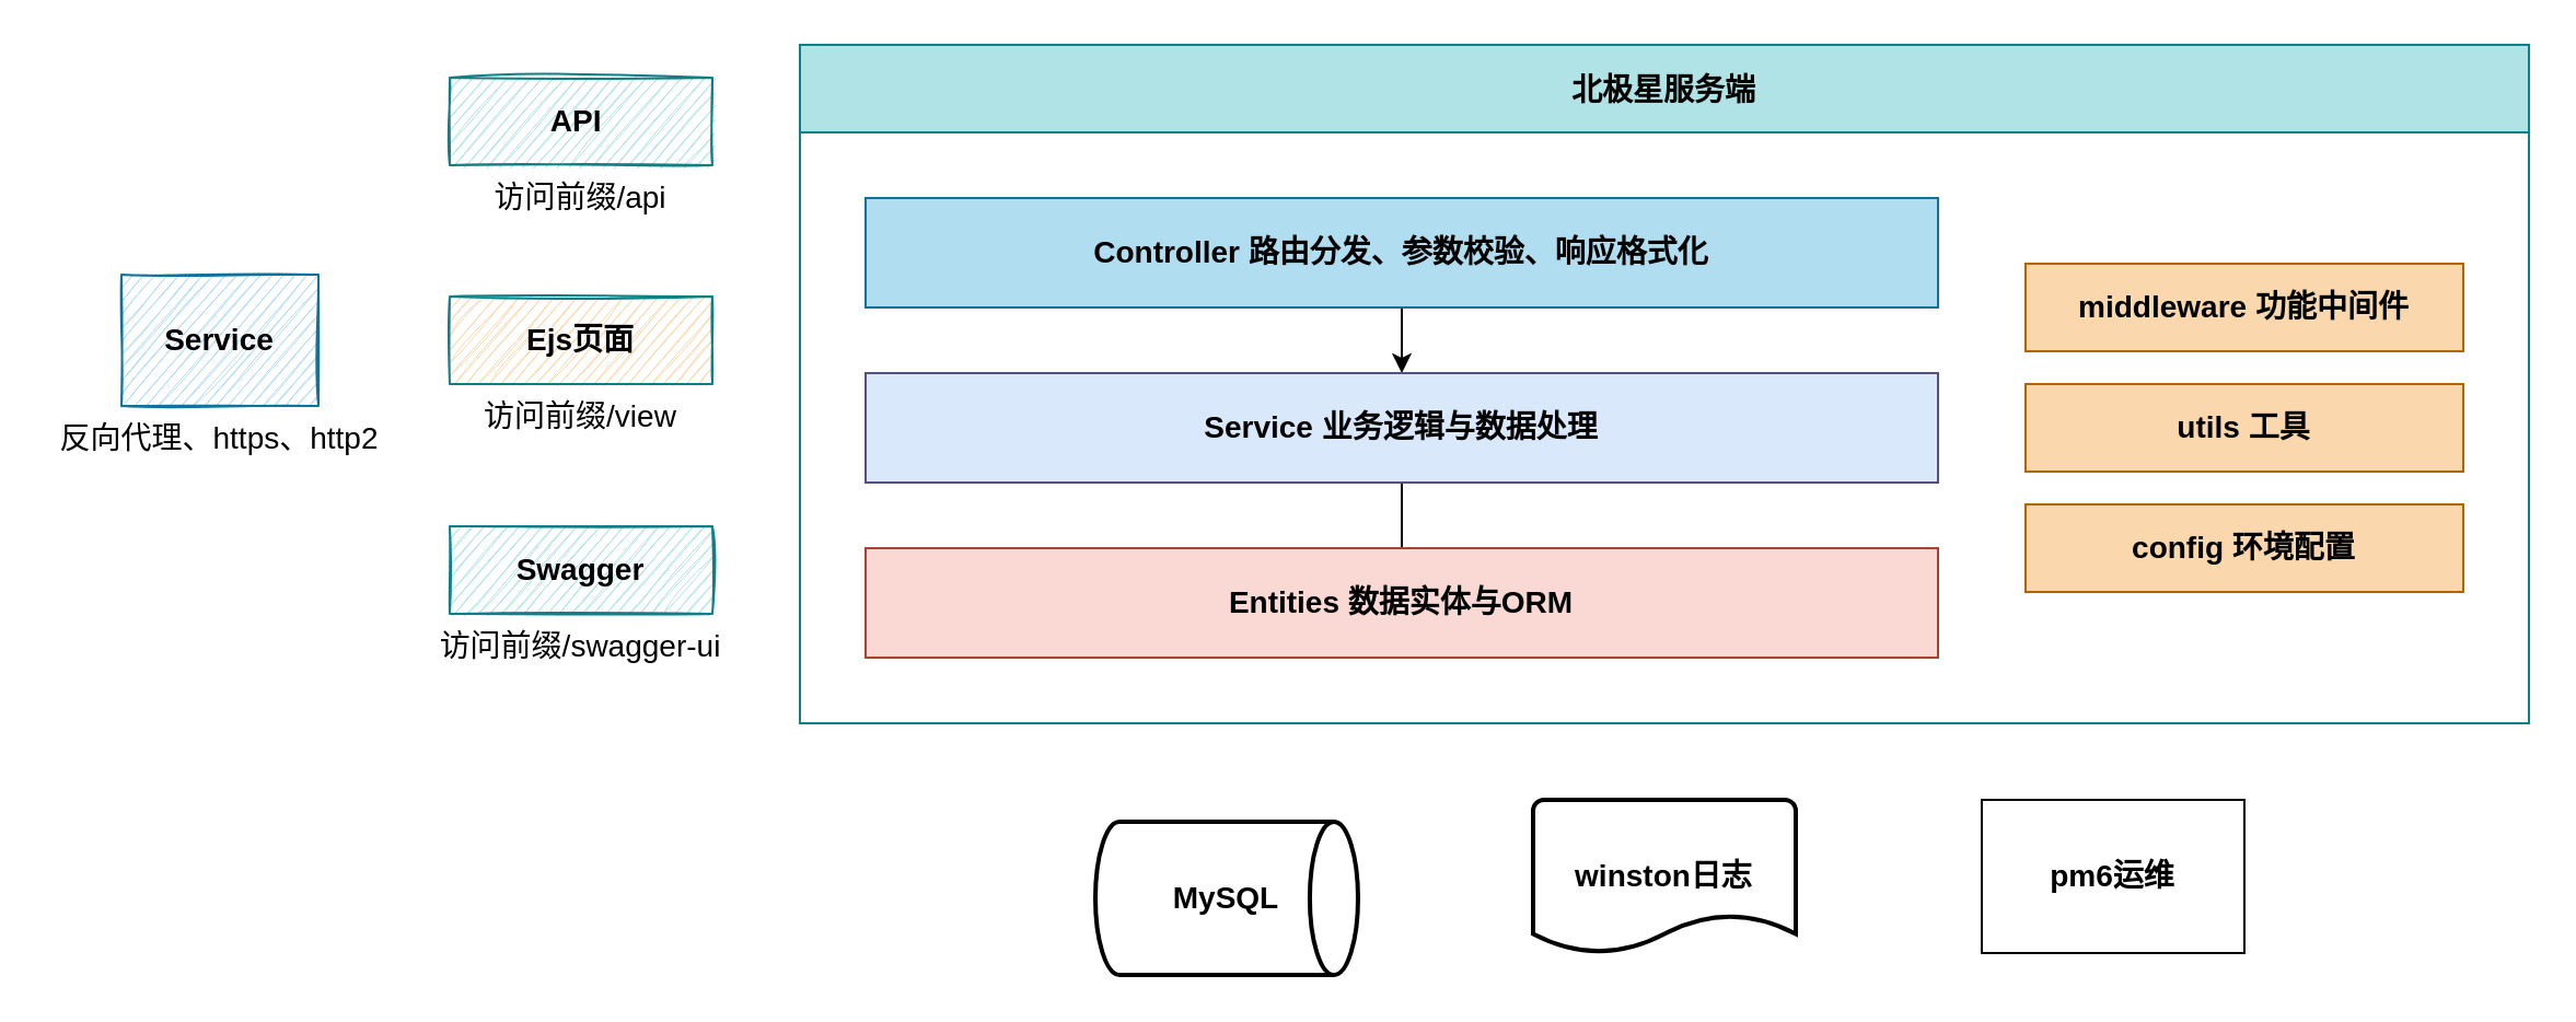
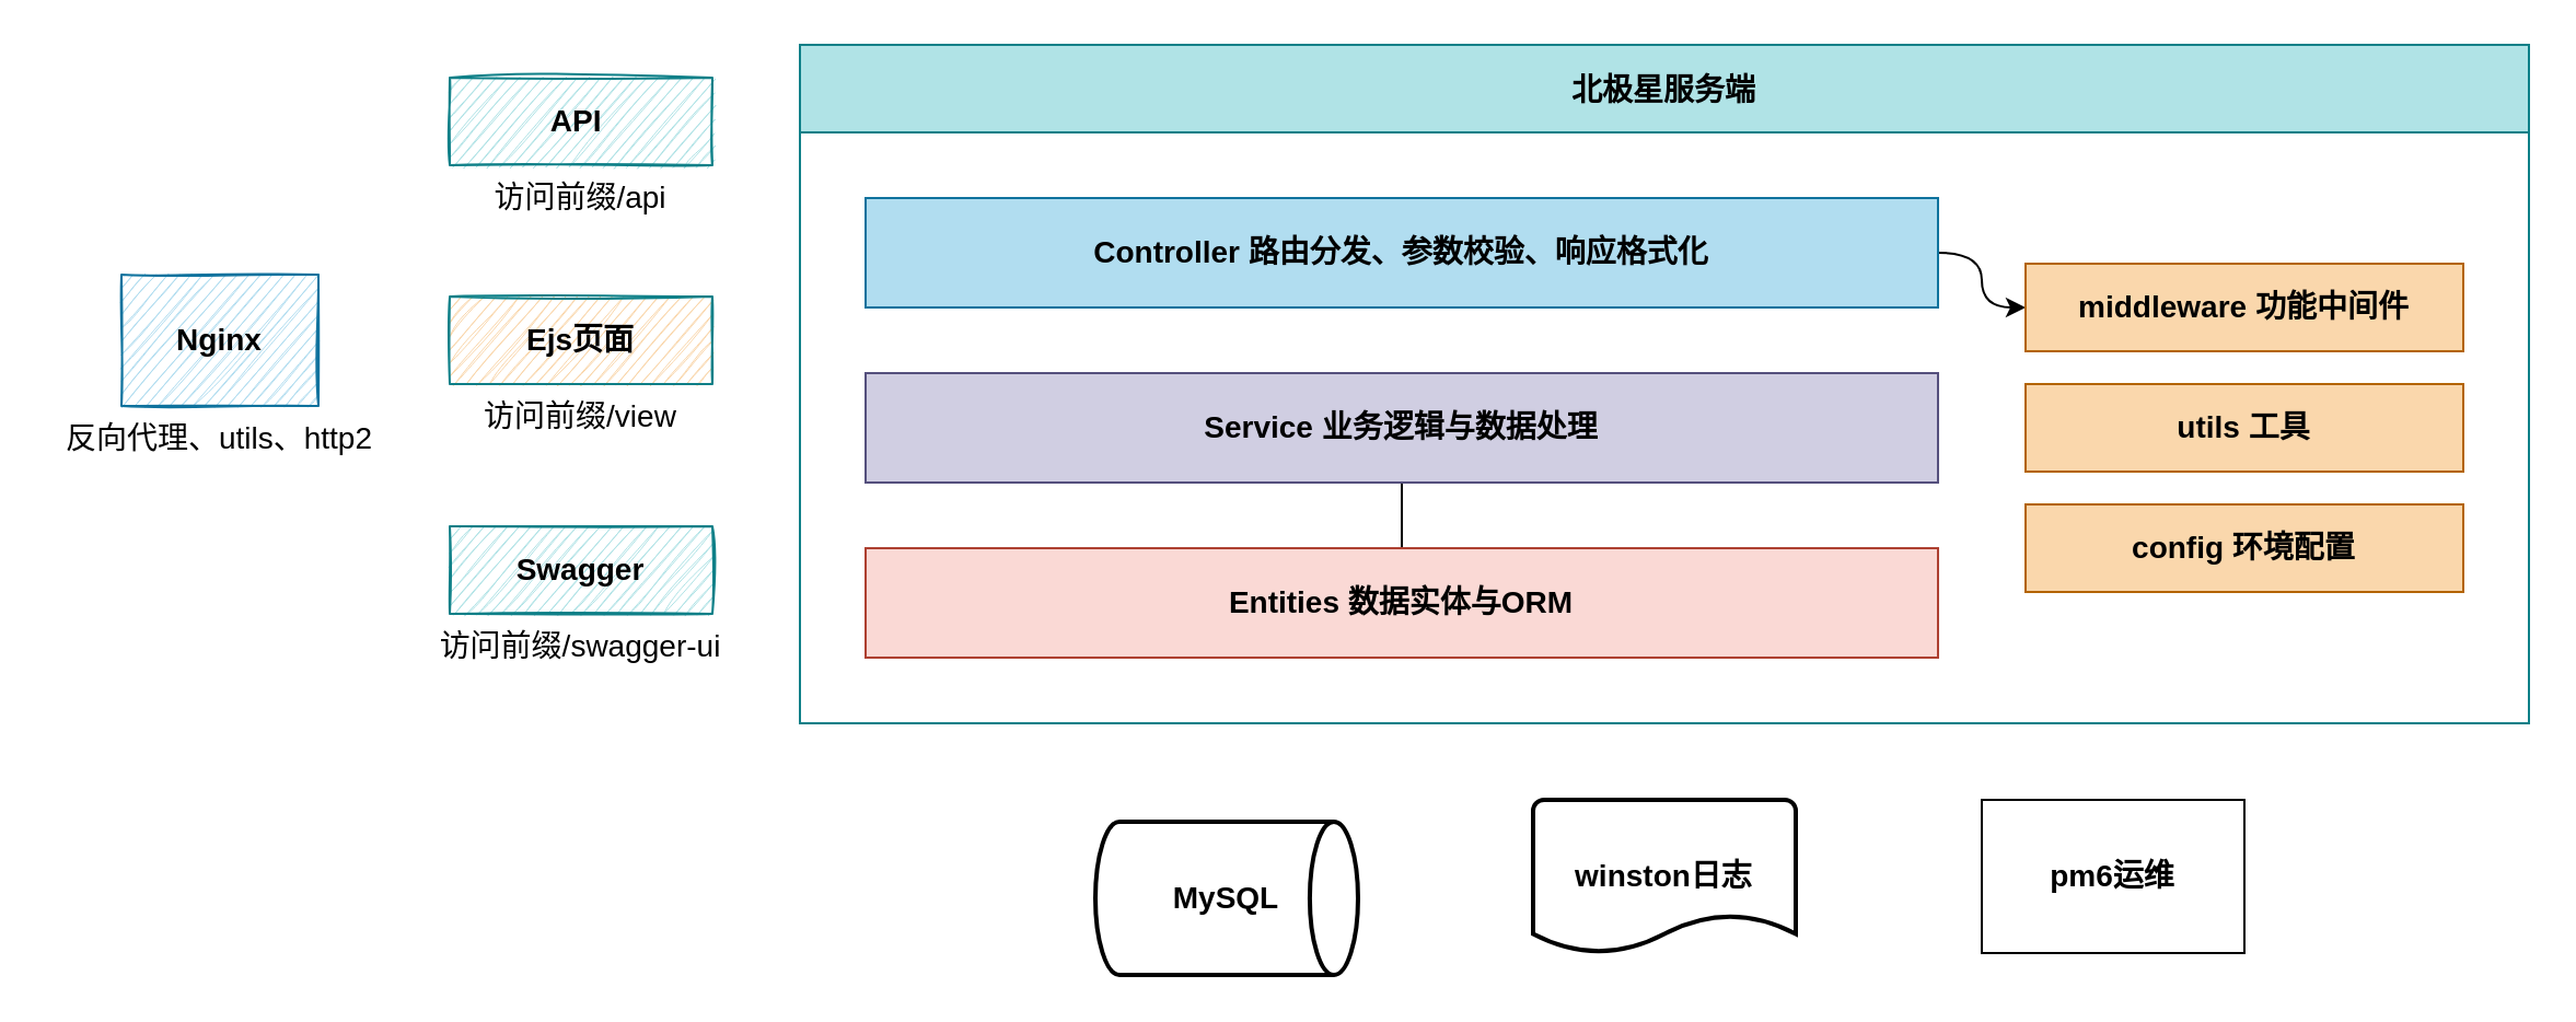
  <mxCell id="0" />
  <mxCell id="1" parent="0" />
  <mxCell id="2" value="API&amp;nbsp;" style="rounded=0;whiteSpace=wrap;html=1;glass=0;sketch=1;fontSize=14;strokeColor=#0e8088;fillColor=#b0e3e6;fontStyle=1" parent="1" vertex="1"><mxGeometry x="205" y="35" width="120" height="40" as="geometry" /></mxCell>
  <mxCell id="3" value="访问前缀/api" style="text;html=1;strokeColor=none;fillColor=none;align=center;verticalAlign=middle;whiteSpace=wrap;rounded=0;glass=0;sketch=0;fontSize=14;fontColor=#000000;" parent="1" vertex="1"><mxGeometry x="205" y="75" width="120" height="30" as="geometry" /></mxCell>
  <mxCell id="4" value="Ejs页面" style="rounded=0;whiteSpace=wrap;html=1;glass=0;sketch=1;fontSize=14;fillColor=#fad7ac;strokeColor=#0e8088;fontStyle=1;" parent="1" vertex="1"><mxGeometry x="205" y="135" width="120" height="40" as="geometry" /></mxCell>
  <mxCell id="5" value="访问前缀/view" style="text;html=1;strokeColor=none;fillColor=none;align=center;verticalAlign=middle;whiteSpace=wrap;rounded=0;glass=0;sketch=0;fontSize=14;fontColor=#000000;" parent="1" vertex="1"><mxGeometry x="205" y="175" width="120" height="30" as="geometry" /></mxCell>
  <mxCell id="6" value="北极星服务端" style="swimlane;glass=0;sketch=0;fontSize=14;strokeColor=#0e8088;fillColor=#b0e3e6;startSize=40;swimlaneFillColor=default;" parent="1" vertex="1"><mxGeometry x="365" y="20" width="790" height="310" as="geometry" /></mxCell>
- <mxCell id="7" style="edgeStyle=orthogonalEdgeStyle;curved=1;rounded=0;orthogonalLoop=1;jettySize=auto;html=1;entryX=0.5;entryY=0;entryDx=0;entryDy=0;fontSize=14;" parent="6" source="8" target="10" edge="1"><mxGeometry relative="1" as="geometry" /></mxCell>
+ <mxCell id="7" style="edgeStyle=orthogonalEdgeStyle;curved=1;rounded=0;orthogonalLoop=1;jettySize=auto;html=1;fontSize=14;" parent="6" source="8" target="11" edge="1"><mxGeometry relative="1" as="geometry" /></mxCell>
  <mxCell id="8" value="Controller 路由分发、参数校验、响应格式化" style="rounded=0;whiteSpace=wrap;html=1;fillColor=#b1ddf0;strokeColor=#10739e;fontSize=14;fontStyle=1" parent="6" vertex="1"><mxGeometry x="30" y="70" width="490" height="50" as="geometry" /></mxCell>
  <mxCell id="9" style="edgeStyle=orthogonalEdgeStyle;curved=1;rounded=0;orthogonalLoop=1;jettySize=auto;html=1;exitX=0.5;exitY=1;exitDx=0;exitDy=0;entryX=0.5;entryY=0;entryDx=0;entryDy=0;fontSize=14;endArrow=none;" parent="6" source="10" target="12" edge="1"><mxGeometry relative="1" as="geometry" /></mxCell>
- <mxCell id="10" value="Service 业务逻辑与数据处理" style="rounded=0;whiteSpace=wrap;html=1;fillColor=#dae8fc;strokeColor=#56517e;fontSize=14;fontStyle=1;" parent="6" vertex="1"><mxGeometry x="30" y="150" width="490" height="50" as="geometry" /></mxCell>
+ <mxCell id="10" value="Service 业务逻辑与数据处理" style="rounded=0;whiteSpace=wrap;html=1;fillColor=#d0cee2;strokeColor=#56517e;fontSize=14;fontStyle=1" parent="6" vertex="1"><mxGeometry x="30" y="150" width="490" height="50" as="geometry" /></mxCell>
  <mxCell id="11" value="middleware 功能中间件" style="rounded=0;whiteSpace=wrap;html=1;fillColor=#fad7ac;strokeColor=#b46504;fontSize=14;fontStyle=1" parent="6" vertex="1"><mxGeometry x="560" y="100" width="200" height="40" as="geometry" /></mxCell>
  <mxCell id="12" value="Entities 数据实体与ORM" style="rounded=0;whiteSpace=wrap;html=1;fillColor=#fad9d5;strokeColor=#ae4132;fontSize=14;fontStyle=1" parent="6" vertex="1"><mxGeometry x="30" y="230" width="490" height="50" as="geometry" /></mxCell>
  <mxCell id="13" value="utils 工具" style="rounded=0;whiteSpace=wrap;html=1;fillColor=#fad7ac;strokeColor=#b46504;fontSize=14;fontStyle=1" parent="6" vertex="1"><mxGeometry x="560" y="155" width="200" height="40" as="geometry" /></mxCell>
  <mxCell id="14" value="config 环境配置" style="rounded=0;whiteSpace=wrap;html=1;fillColor=#fad7ac;strokeColor=#b46504;fontSize=14;fontStyle=1" parent="6" vertex="1"><mxGeometry x="560" y="210" width="200" height="40" as="geometry" /></mxCell>
  <mxCell id="15" value="MySQL" style="strokeWidth=2;html=1;shape=mxgraph.flowchart.direct_data;whiteSpace=wrap;rounded=0;fontSize=14;fontStyle=1" parent="1" vertex="1"><mxGeometry x="500" y="375" width="120" height="70" as="geometry" /></mxCell>
  <mxCell id="16" value="winston日志" style="strokeWidth=2;html=1;shape=mxgraph.flowchart.document2;whiteSpace=wrap;size=0.25;rounded=0;shadow=0;glass=0;sketch=0;fontSize=14;fillColor=none;fontStyle=1" parent="1" vertex="1"><mxGeometry x="700" y="365" width="120" height="70" as="geometry" /></mxCell>
  <mxCell id="17" value="Swagger" style="rounded=0;whiteSpace=wrap;html=1;glass=0;sketch=1;fontSize=14;fillColor=#b0e3e6;strokeColor=#0e8088;fontStyle=1" parent="1" vertex="1"><mxGeometry x="205" y="240" width="120" height="40" as="geometry" /></mxCell>
  <mxCell id="18" value="访问前缀/swagger-ui" style="text;html=1;strokeColor=none;fillColor=none;align=center;verticalAlign=middle;whiteSpace=wrap;rounded=0;glass=0;sketch=0;fontSize=14;fontColor=#000000;" parent="1" vertex="1"><mxGeometry x="185" y="280" width="160" height="30" as="geometry" /></mxCell>
- <mxCell id="19" value="Service" style="rounded=0;whiteSpace=wrap;html=1;glass=0;sketch=1;fontSize=14;strokeColor=#10739e;fillColor=#b1ddf0;fontStyle=1" parent="1" vertex="1"><mxGeometry x="55" y="125" width="90" height="60" as="geometry" /></mxCell>
- <mxCell id="20" value="反向代理、https、http2" style="text;html=1;strokeColor=none;fillColor=none;align=center;verticalAlign=middle;whiteSpace=wrap;rounded=0;glass=0;sketch=0;fontSize=14;fontColor=#000000;" parent="1" vertex="1"><mxGeometry x="20" y="185" width="160" height="30" as="geometry" /></mxCell>
+ <mxCell id="19" value="Nginx" style="rounded=0;whiteSpace=wrap;html=1;glass=0;sketch=1;fontSize=14;strokeColor=#10739e;fillColor=#b1ddf0;fontStyle=1" parent="1" vertex="1"><mxGeometry x="55" y="125" width="90" height="60" as="geometry" /></mxCell>
+ <mxCell id="20" value="反向代理、utils、http2" style="text;html=1;strokeColor=none;fillColor=none;align=center;verticalAlign=middle;whiteSpace=wrap;rounded=0;glass=0;sketch=0;fontSize=14;fontColor=#000000;" parent="1" vertex="1"><mxGeometry x="20" y="185" width="160" height="30" as="geometry" /></mxCell>
  <mxCell id="21" value="&lt;span style=&quot;font-weight: 700&quot;&gt;pm6运维&lt;/span&gt;" style="rounded=0;whiteSpace=wrap;html=1;shadow=0;glass=0;sketch=0;fontSize=14;fillColor=none;" parent="1" vertex="1"><mxGeometry x="905" y="365" width="120" height="70" as="geometry" /></mxCell>
